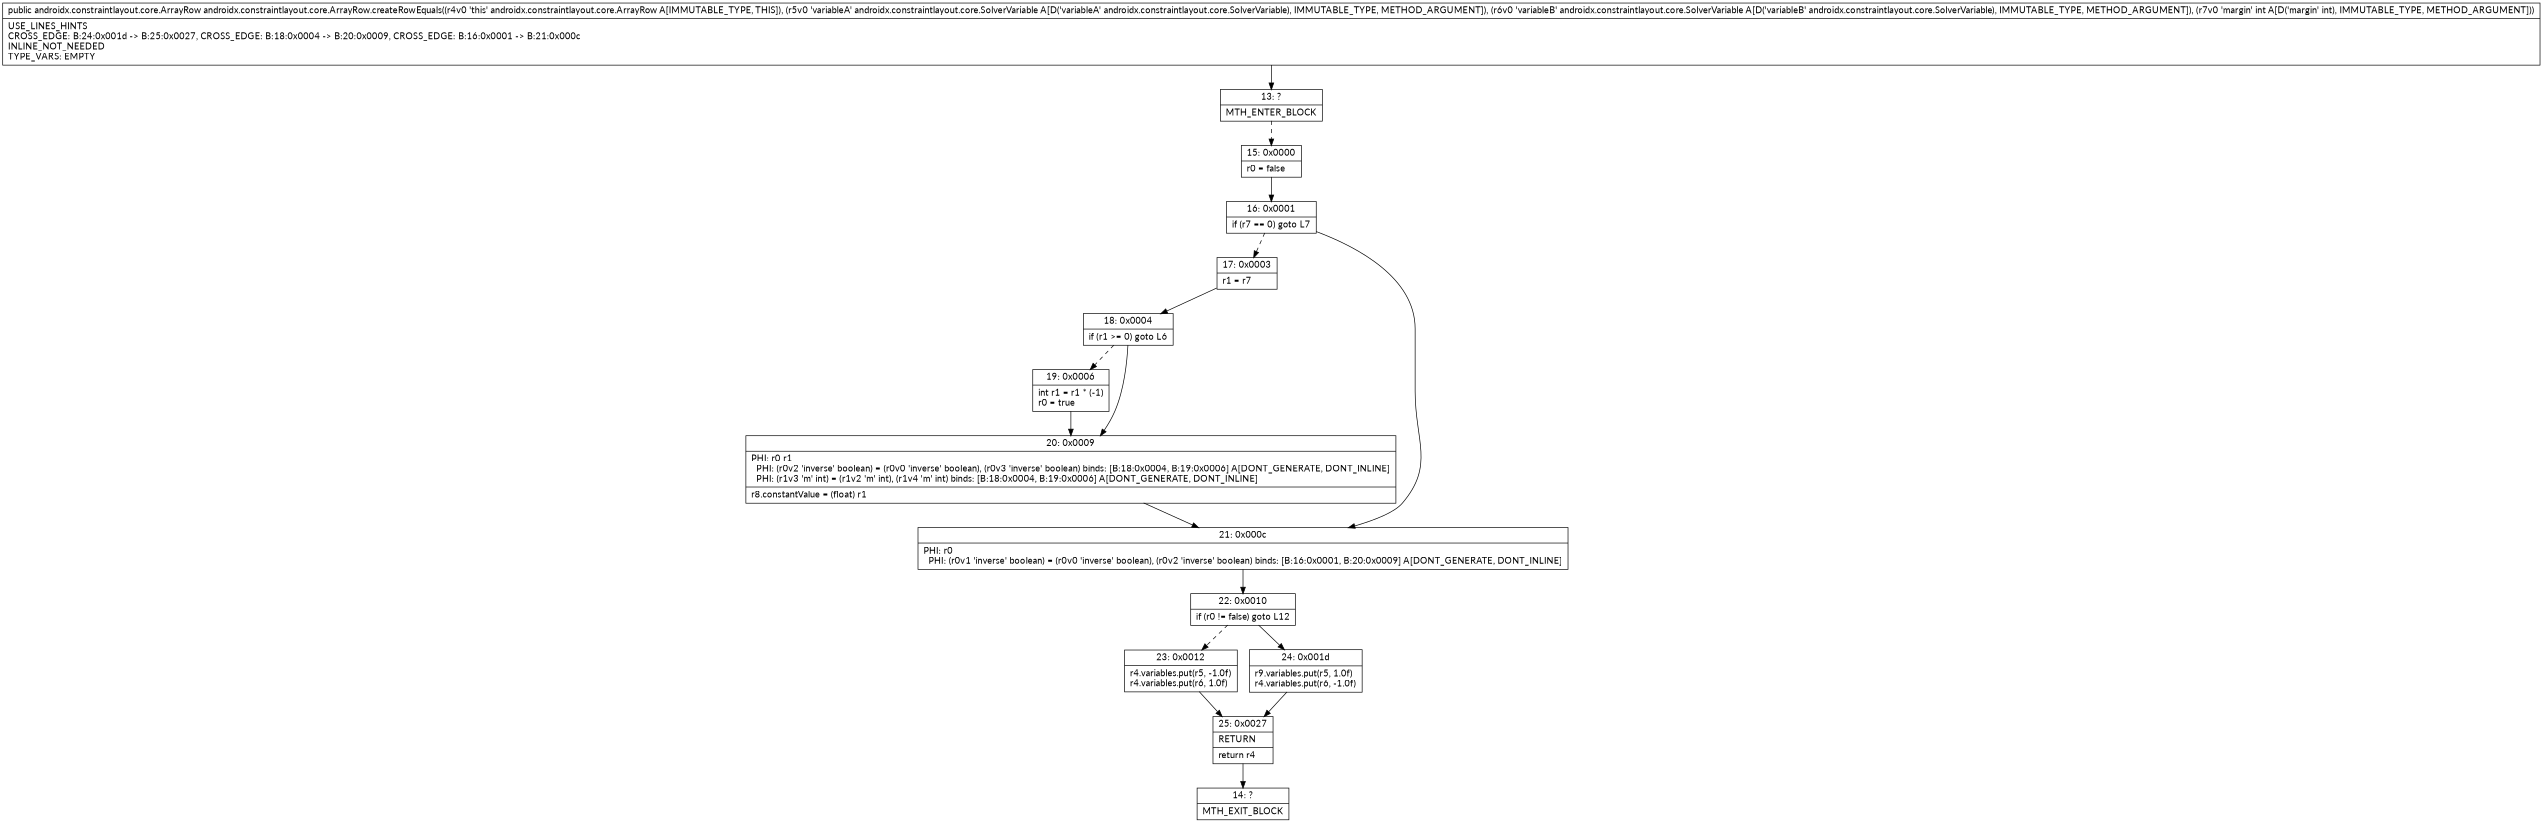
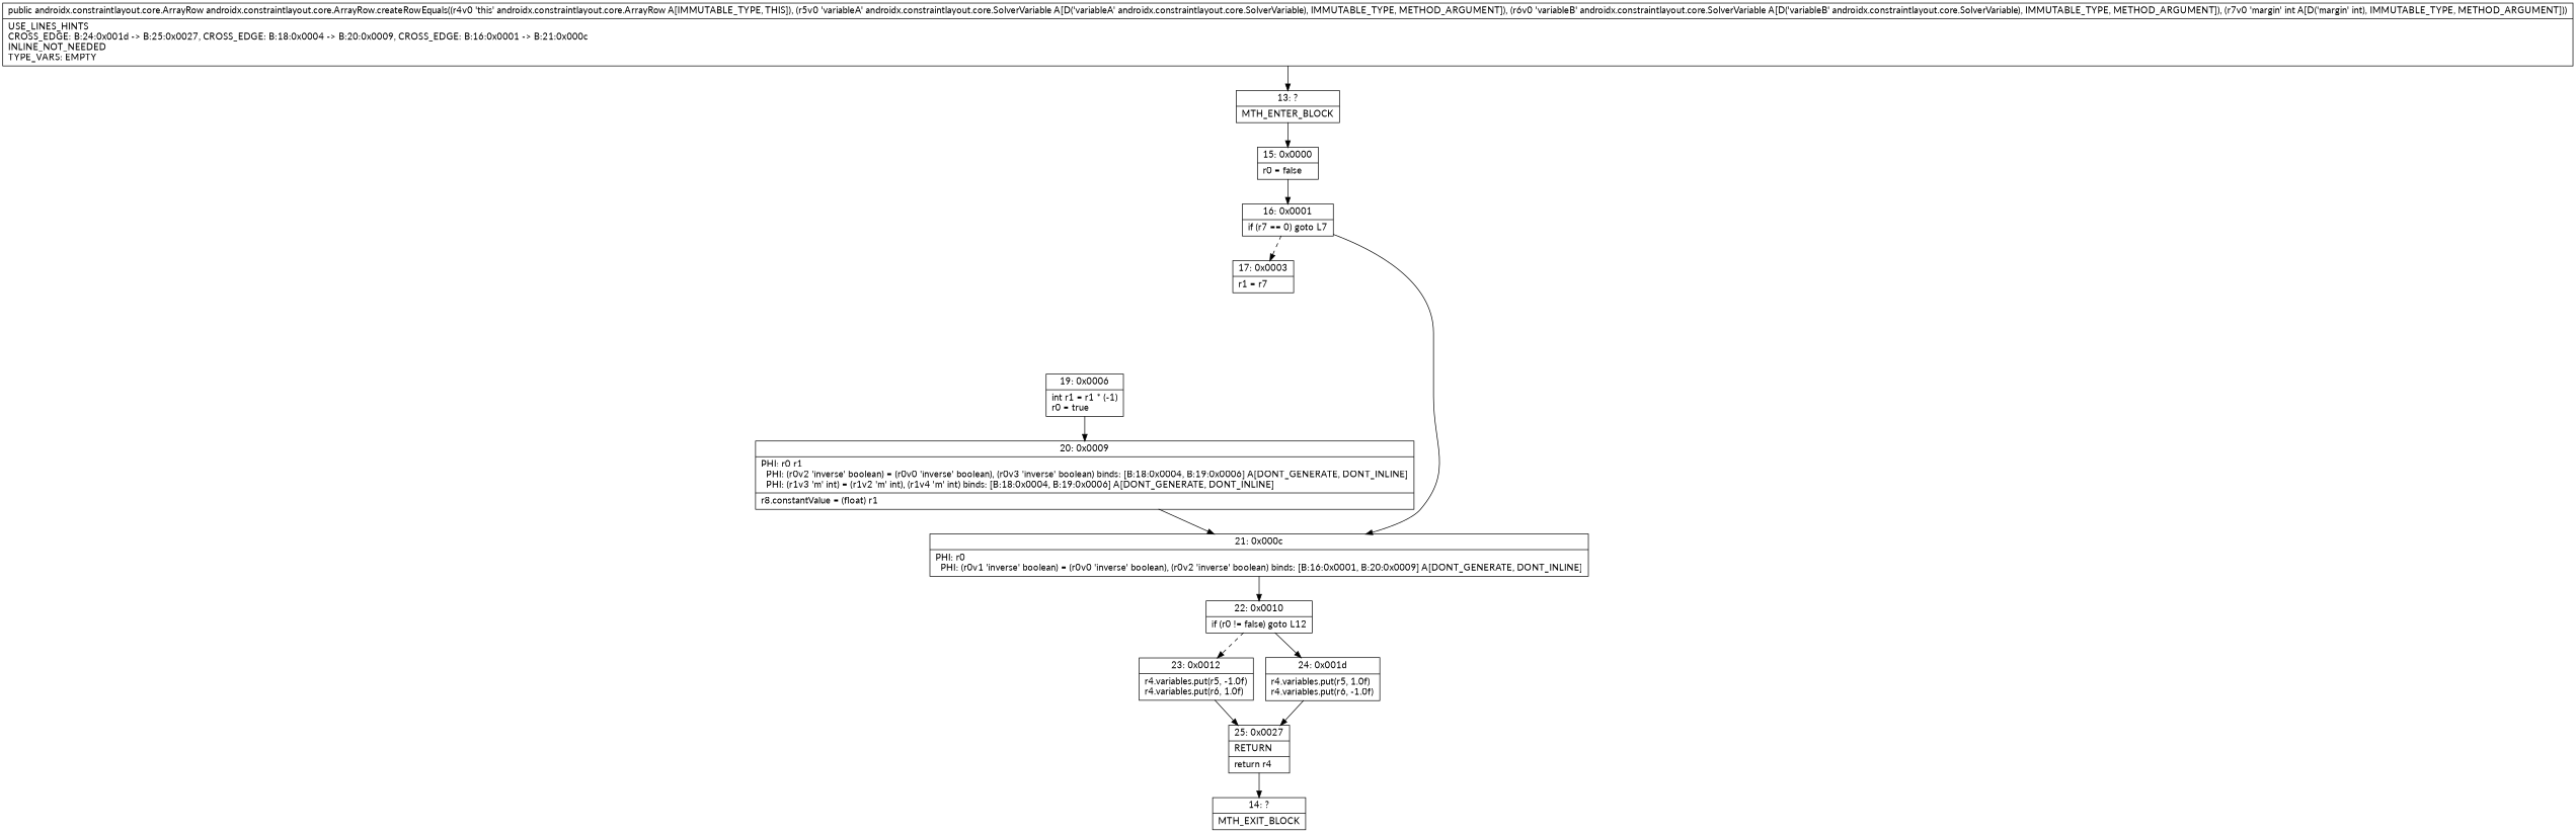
  digraph {
    fontname=Lato
    node [fontname=Lato shape=record]
    edge [fontname=Lato]
    n1 [label="{13\:\ ?|MTH_ENTER_BLOCK\l}"]
    n2 [label="{15\:\ 0x0000|r0 = false\l}"]
    n3 [label="{16\:\ 0x0001|if (r7 == 0) goto L7\l}"]
    n4 [label="{17\:\ 0x0003|r1 = r7\l}"]
    n5 [label="{21\:\ 0x000c|PHI: r0 \l  PHI: (r0v1 'inverse' boolean) = (r0v0 'inverse' boolean), (r0v2 'inverse' boolean) binds: [B:16:0x0001, B:20:0x0009] A[DONT_GENERATE, DONT_INLINE]\l}"]
-   n6 [label="{18\:\ 0x0004|if (r1 \>= 0) goto L6\l}"]
    n7 [label="{22\:\ 0x0010|if (r0 != false) goto L12\l}"]
    n8 [label="{19\:\ 0x0006|int r1 = r1 * (\-1)\lr0 = true\l}"]
    n9 [label="{20\:\ 0x0009|PHI: r0 r1 \l  PHI: (r0v2 'inverse' boolean) = (r0v0 'inverse' boolean), (r0v3 'inverse' boolean) binds: [B:18:0x0004, B:19:0x0006] A[DONT_GENERATE, DONT_INLINE]\l  PHI: (r1v3 'm' int) = (r1v2 'm' int), (r1v4 'm' int) binds: [B:18:0x0004, B:19:0x0006] A[DONT_GENERATE, DONT_INLINE]\l|r8.constantValue = (float) r1\l}"]
    n10 [label="{23\:\ 0x0012|r4.variables.put(r5, \-1.0f)\lr4.variables.put(r6, 1.0f)\l}"]
-   n11 [label="{24\:\ 0x001d|r9.variables.put(r5, 1.0f)\lr4.variables.put(r6, \-1.0f)\l}"]
+   n11 [label="{24\:\ 0x001d|r4.variables.put(r5, 1.0f)\lr4.variables.put(r6, \-1.0f)\l}"]
    n12 [label="{25\:\ 0x0027|RETURN\l|return r4\l}"]
    n13 [label="{14\:\ ?|MTH_EXIT_BLOCK\l}"]
    n14 [label="{public androidx.constraintlayout.core.ArrayRow androidx.constraintlayout.core.ArrayRow.createRowEquals((r4v0 'this' androidx.constraintlayout.core.ArrayRow A[IMMUTABLE_TYPE, THIS]), (r5v0 'variableA' androidx.constraintlayout.core.SolverVariable A[D('variableA' androidx.constraintlayout.core.SolverVariable), IMMUTABLE_TYPE, METHOD_ARGUMENT]), (r6v0 'variableB' androidx.constraintlayout.core.SolverVariable A[D('variableB' androidx.constraintlayout.core.SolverVariable), IMMUTABLE_TYPE, METHOD_ARGUMENT]), (r7v0 'margin' int A[D('margin' int), IMMUTABLE_TYPE, METHOD_ARGUMENT]))  | USE_LINES_HINTS\lCROSS_EDGE: B:24:0x001d \-\> B:25:0x0027, CROSS_EDGE: B:18:0x0004 \-\> B:20:0x0009, CROSS_EDGE: B:16:0x0001 \-\> B:21:0x000c\lINLINE_NOT_NEEDED\lTYPE_VARS: EMPTY\l}"]
-   n1 -> n2 [style=dashed]
+   n1 -> n2
    n2 -> n3
    n3 -> n4 [style=dashed]
    n3 -> n5
-   n4 -> n6
    n5 -> n7
-   n6 -> n8 [style=dashed]
-   n6 -> n9
    n7 -> n10 [style=dashed]
    n7 -> n11
    n8 -> n9
    n9 -> n5
    n10 -> n12
    n11 -> n12
    n12 -> n13
    n14 -> n1
  }
